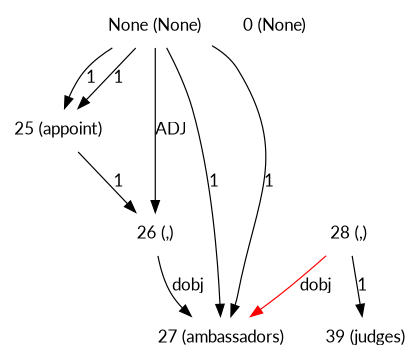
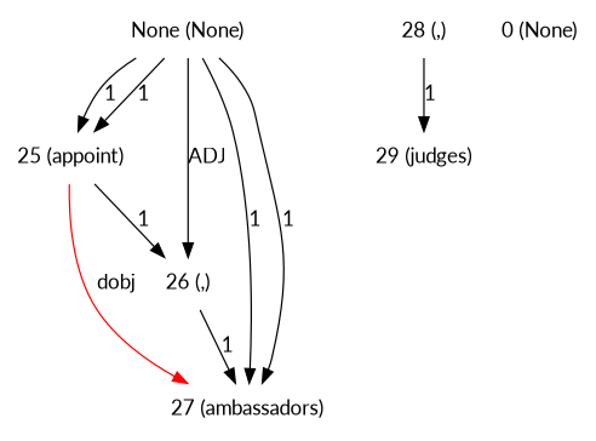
  digraph {
    fontname=Lato
    node [fontname=Lato shape=plaintext]
    edge [dir=forward fontname=Lato]
    n1 [label="None (None)"]
    n2 [label="25 (appoint)"]
    n3 [label="27 (ambassadors)"]
    n4 [label="26 (,)"]
    n5 [label="28 (,)"]
-   n6 [label="39 (judges)"]
+   n6 [label="29 (judges)"]
    n7 [label="0 (None)"]
    n1 -> n2 [label=1]
    n1 -> n2 [label=1]
    n1 -> n3 [label=1]
    n1 -> n3 [label=1]
    n1 -> n4 [label=ADJ]
-   n5 -> n3 [color=red label=dobj]
+   n2 -> n3 [color=red label=dobj]
    n2 -> n4 [label=1]
-   n4 -> n3 [label=dobj]
+   n4 -> n3 [label=1]
    n5 -> n6 [label=1]
  }
